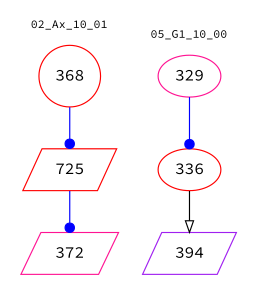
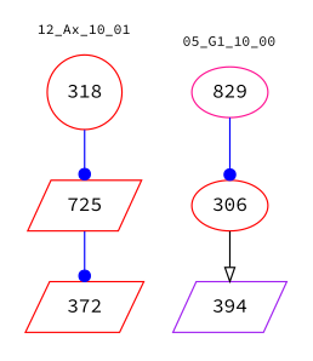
  digraph {
    fontname="Source Code Pro"
    node [color=red fontname="Source Code Pro" shape=parallelogram]
    edge [arrowhead=dot color=blue fontname="Source Code Pro"]
-   n1 [label=368 shape=circle]
+   n1 [label=318 shape=circle]
    n2 [label=725]
-   n3 [color=deeppink label=372]
-   n4 [color=deeppink label=329 shape=ellipse]
-   n5 [label=336 shape=ellipse]
+   n3 [label=372]
+   n4 [color=deeppink label=829 shape=ellipse]
+   n5 [label=306 shape=ellipse]
    n6 [color=purple label=394]
    subgraph cluster_1 {
      color=white
      fontsize=10
-     label="02_Ax_10_01"
+     label="12_Ax_10_01"
      n1
      n2
      n3
    }
    subgraph cluster_2 {
      color=white
      fontsize=10
      label="05_G1_10_00"
      n4
      n5
      n6
    }
    n1 -> n2
    n2 -> n3
    n4 -> n5
    n5 -> n6 [arrowhead=onormal color=black]
  }
